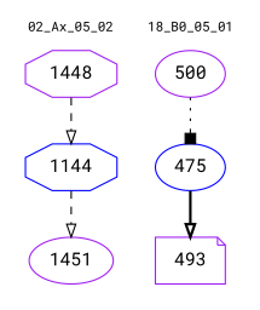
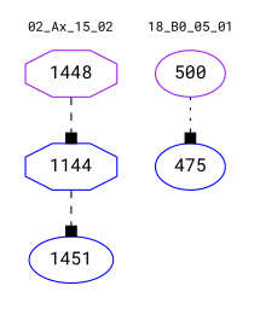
  digraph {
    fontname="Roboto Mono"
    node [color=purple fontname="Roboto Mono" shape=ellipse]
    edge [arrowhead=onormal color=black fontname="Roboto Mono" style=dashed]
    n1 [label=1448 shape=octagon]
    n2 [color=blue label=1144 shape=octagon]
-   n3 [label=1451]
+   n3 [color=blue label=1451]
    n4 [label=500]
    n5 [color=blue label=475]
-   n6 [label=493 shape=note]
    subgraph cluster_1 {
      color=white
      fontsize=10
-     label="02_Ax_05_02"
+     label="02_Ax_15_02"
      n1
      n2
      n3
    }
    subgraph cluster_2 {
      color=white
      fontsize=10
      label="18_B0_05_01"
      n4
      n5
-     n6
    }
-   n1 -> n2
-   n2 -> n3
+   n1 -> n2 [arrowhead=box]
+   n2 -> n3 [arrowhead=box]
    n4 -> n5 [arrowhead=box style=dotted]
-   n5 -> n6 [style=bold]
  }
